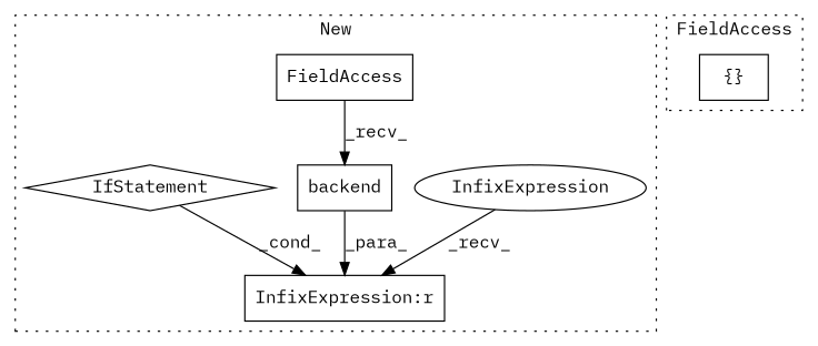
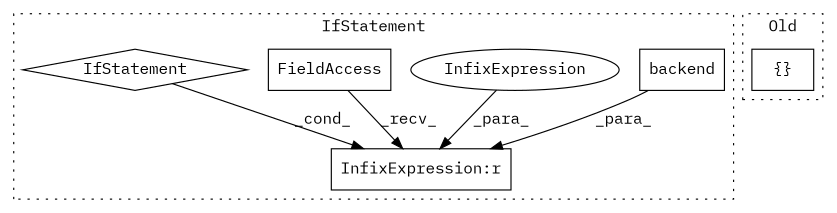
  digraph {
    fontname="IBM Plex Mono"
    node [fontname="IBM Plex Mono" shape=box]
    edge [fontname="IBM Plex Mono"]
    n1 [a=32 l=9 label=backend s=9519]
    n2 [a=27 l=4 label="InfixExpression:r" s=9528]
    n3 [a=45 l=6 label=InfixExpression s=9532 shape=ellipse]
    n4 [a=22 l=5 label=FieldAccess s=9505]
    n5 [a=25 l="4,2" label=IfStatement s="9501,9538" shape=diamond]
    n6 [a=4 l="1,1" label="{}" s="9718,9726"]
    subgraph cluster_1 {
-     label=New
+     label=IfStatement
      style=dotted
      n1
      n2
      n3
      n4
      n5
    }
    subgraph cluster_2 {
-     label=FieldAccess
+     label=Old
      style=dotted
      n6
    }
    n1 -> n2 [label=_para_]
-   n3 -> n2 [label=_recv_]
-   n4 -> n1 [label=_recv_]
+   n3 -> n2 [label=_para_]
+   n4 -> n2 [label=_recv_]
    n5 -> n2 [label=_cond_]
  }
